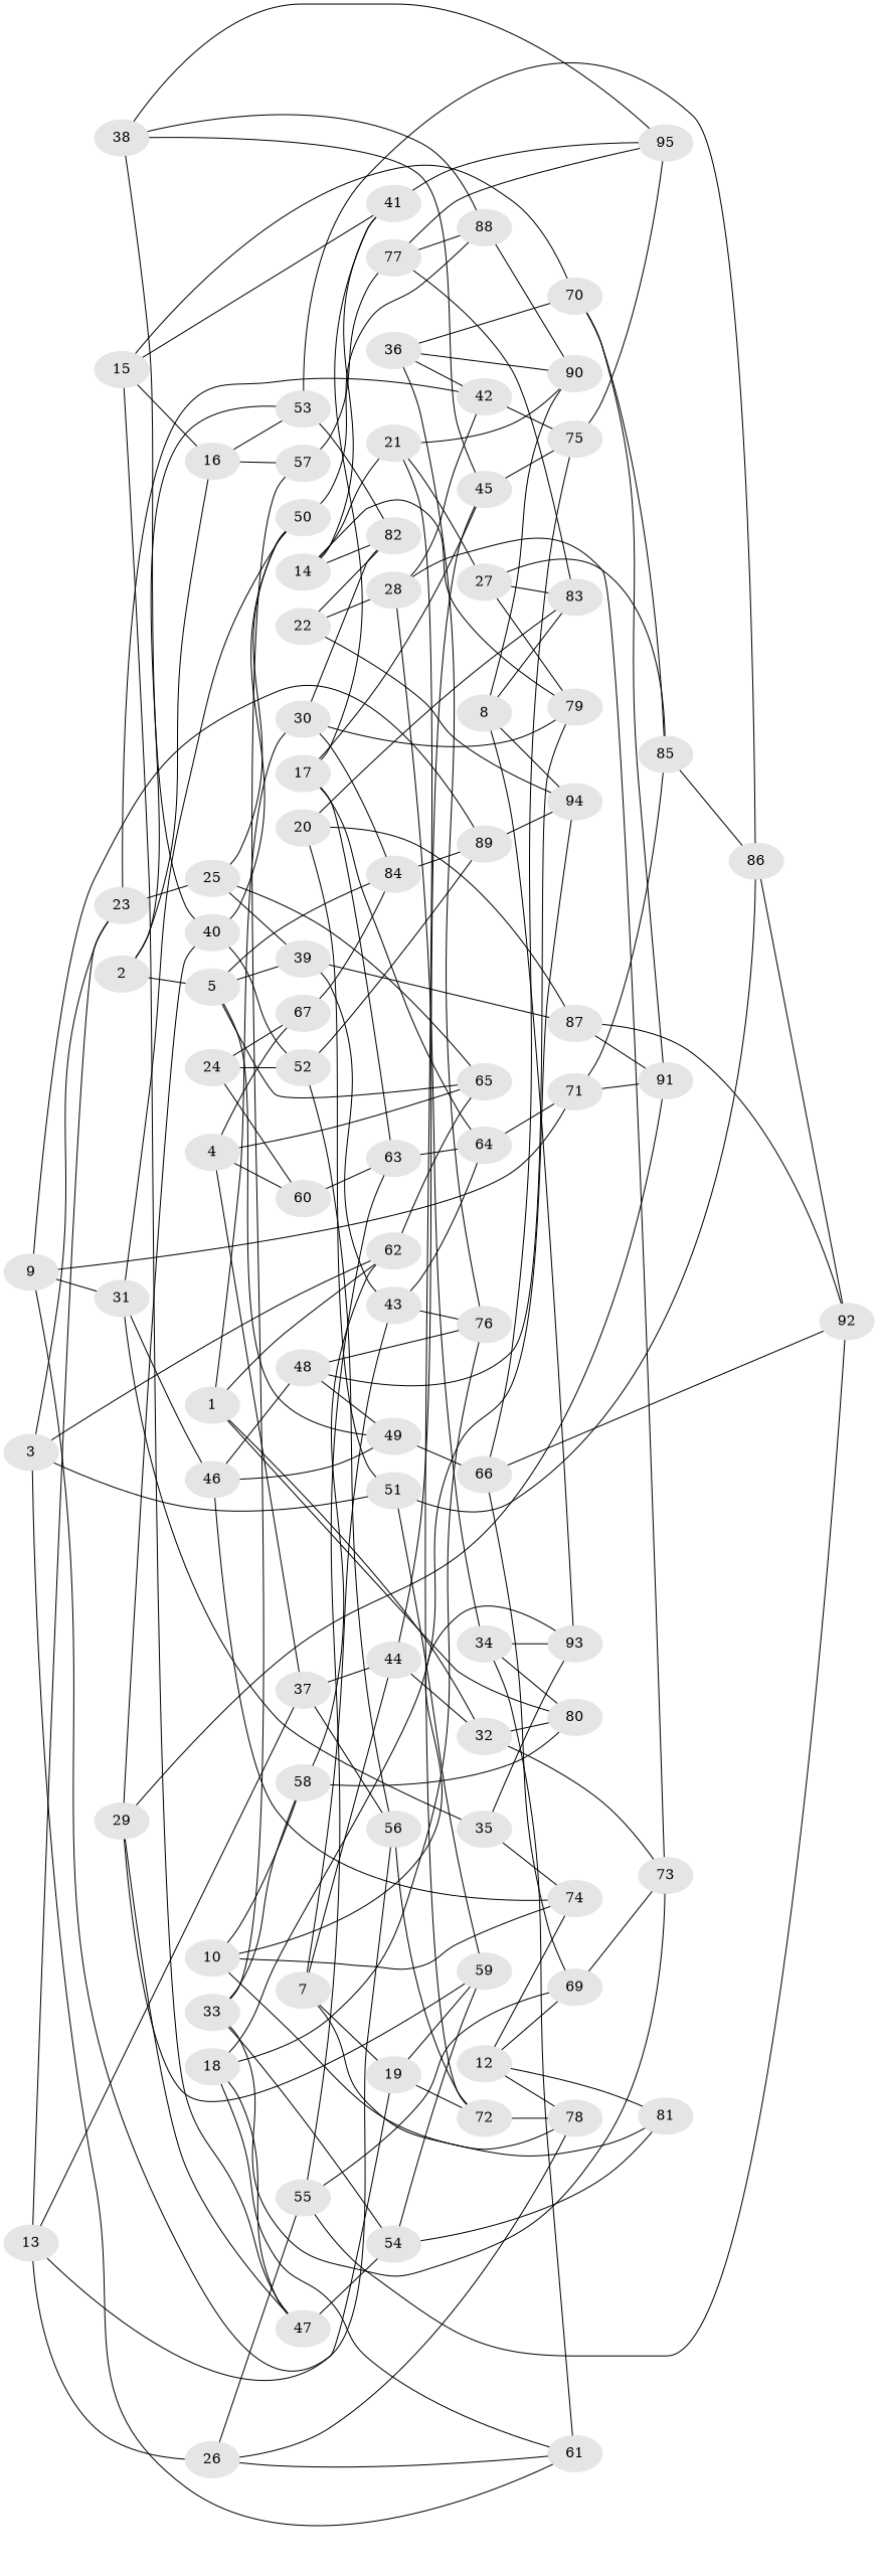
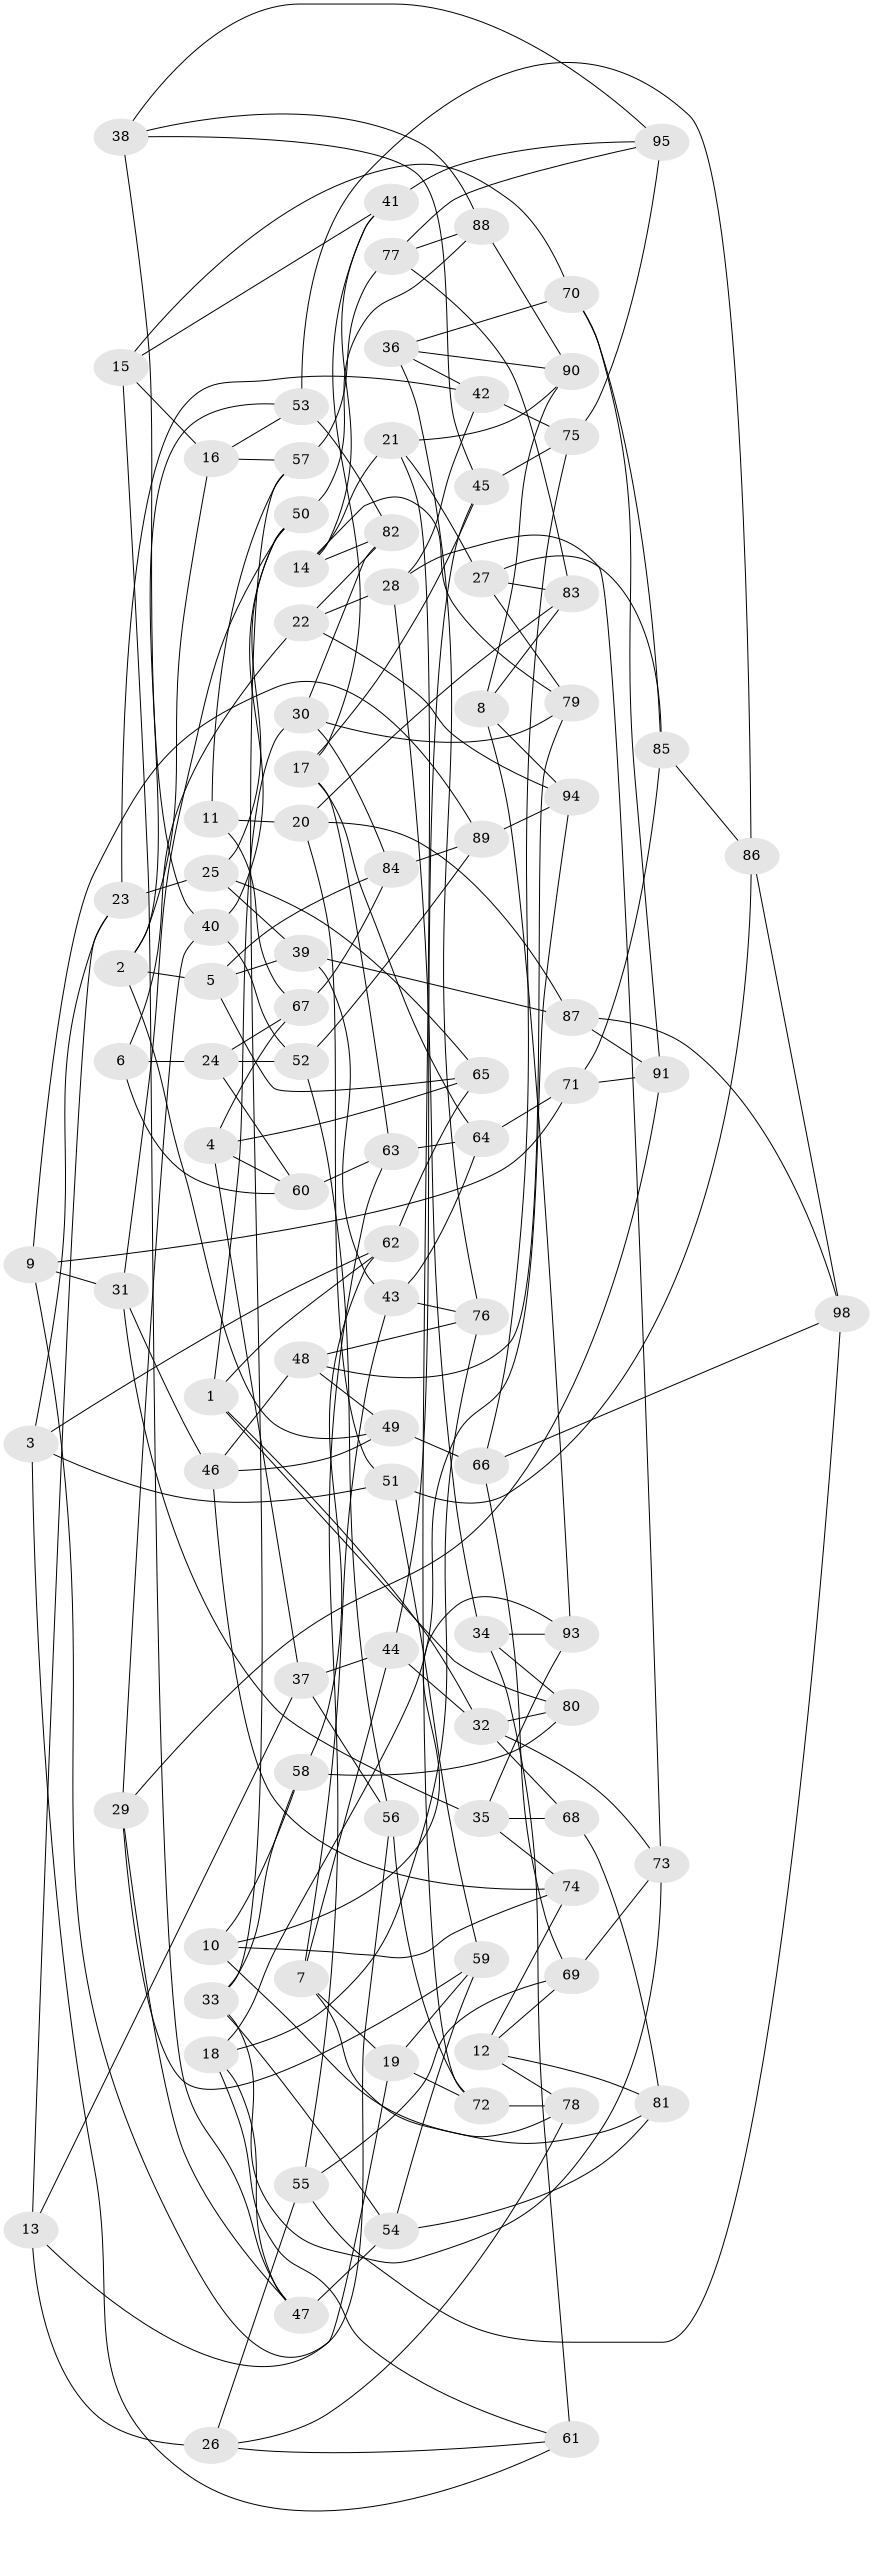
  graph {
    rankdir=LR
    node [color=gray90 style=filled]
    1
    30
    32
    62
    80
    84
    79
    82
    73
+   68
    65
    2
    5
    16
    49
    53
    39
    57
    66
    86
    3
    23
    51
    61
    25
    42
    59
    4
    37
    60
    67
    44
    56
    63
    43
    87
    89
+   6
    22
    24
+   11
    20
    94
    28
    52
    7
    19
    81
    72
    64
    76
    45
    8
    83
    90
    93
    9
    31
    71
    50
    35
    46
    85
    91
    10
    58
    74
    78
    77
    12
    69
    13
    26
    55
    14
    21
    41
    27
    95
    15
    47
    70
    54
    17
    75
    18
-   92
+   92 [label=98]
    34
    88
    29
    40
    48
    33
    36
    38
    1 -- 30
    1 -- 32
    1 -- 62
    1 -- 80
    30 -- 84
    30 -- 79
    30 -- 82
    32 -- 80
    32 -- 73
+   32 -- 68
    62 -- 65
    84 -- 89
+   68 -- 81
    2 -- 5
    2 -- 16
-   5 -- 49
+   2 -- 49
    2 -- 53
    5 -- 84
    5 -- 65
    5 -- 39
    16 -- 53
    16 -- 57
    49 -- 66
    53 -- 82
    53 -- 86
    39 -- 43
    39 -- 87
    57 -- 77
    66 -- 69
    66 -- 75
    66 -- 92
    86 -- 92
    3 -- 62
    3 -- 23
    3 -- 51
    3 -- 61
    23 -- 25
    23 -- 42
    51 -- 86
    51 -- 59
    25 -- 65
    25 -- 39
    25 -- 50
    42 -- 75
    4 -- 65
    4 -- 37
    4 -- 60
    4 -- 67
    37 -- 44
    37 -- 56
    60 -- 63
    67 -- 84
    44 -- 32
    44 -- 45
    56 -- 72
    63 -- 64
    43 -- 64
    43 -- 76
    87 -- 91
    87 -- 92
    89 -- 94
+   6 -- 60
+   6 -- 22
+   6 -- 24
    22 -- 82
    22 -- 94
    22 -- 28
    24 -- 60
    24 -- 67
    24 -- 52
+   11 -- 57
+   11 -- 67
+   11 -- 20
    20 -- 51
    20 -- 87
    20 -- 83
    28 -- 73
    28 -- 42
    28 -- 34
    52 -- 56
    52 -- 89
    7 -- 44
    7 -- 43
    7 -- 19
    7 -- 81
    19 -- 59
    19 -- 72
    72 -- 78
    64 -- 71
    45 -- 75
    8 -- 94
    8 -- 83
    8 -- 90
    8 -- 93
    9 -- 89
    9 -- 19
    9 -- 31
    9 -- 71
    31 -- 50
    31 -- 35
    31 -- 46
    71 -- 85
    71 -- 91
    50 -- 88
+   35 -- 68
    35 -- 93
    35 -- 74
    46 -- 49
    46 -- 74
    46 -- 48
    85 -- 86
    10 -- 93
    10 -- 58
    10 -- 74
    10 -- 78
    58 -- 62
    58 -- 80
    77 -- 83
    77 -- 95
    77 -- 88
    12 -- 81
    12 -- 74
    12 -- 78
    12 -- 69
    69 -- 73
    13 -- 23
    13 -- 37
    13 -- 56
    13 -- 26
    26 -- 61
    26 -- 78
    26 -- 55
    55 -- 63
    55 -- 69
    55 -- 92
    14 -- 79
    14 -- 82
    14 -- 21
    14 -- 41
    21 -- 72
    21 -- 90
    21 -- 27
    41 -- 95
    27 -- 79
    27 -- 83
    27 -- 85
    15 -- 16
    15 -- 41
    15 -- 47
    15 -- 70
    47 -- 54
    70 -- 85
    70 -- 91
    54 -- 59
    54 -- 81
    17 -- 63
    17 -- 64
    17 -- 45
    17 -- 41
    75 -- 95
    18 -- 61
    18 -- 94
    18 -- 76
    18 -- 47
    34 -- 80
    34 -- 61
    34 -- 93
    88 -- 90
    29 -- 59
    29 -- 91
    29 -- 47
    29 -- 40
    40 -- 52
    40 -- 50
    48 -- 79
    48 -- 49
    48 -- 76
    33 -- 73
    33 -- 57
    33 -- 58
    33 -- 54
    36 -- 42
    36 -- 76
    36 -- 90
    36 -- 70
    38 -- 45
    38 -- 95
    38 -- 88
    38 -- 40
  }
